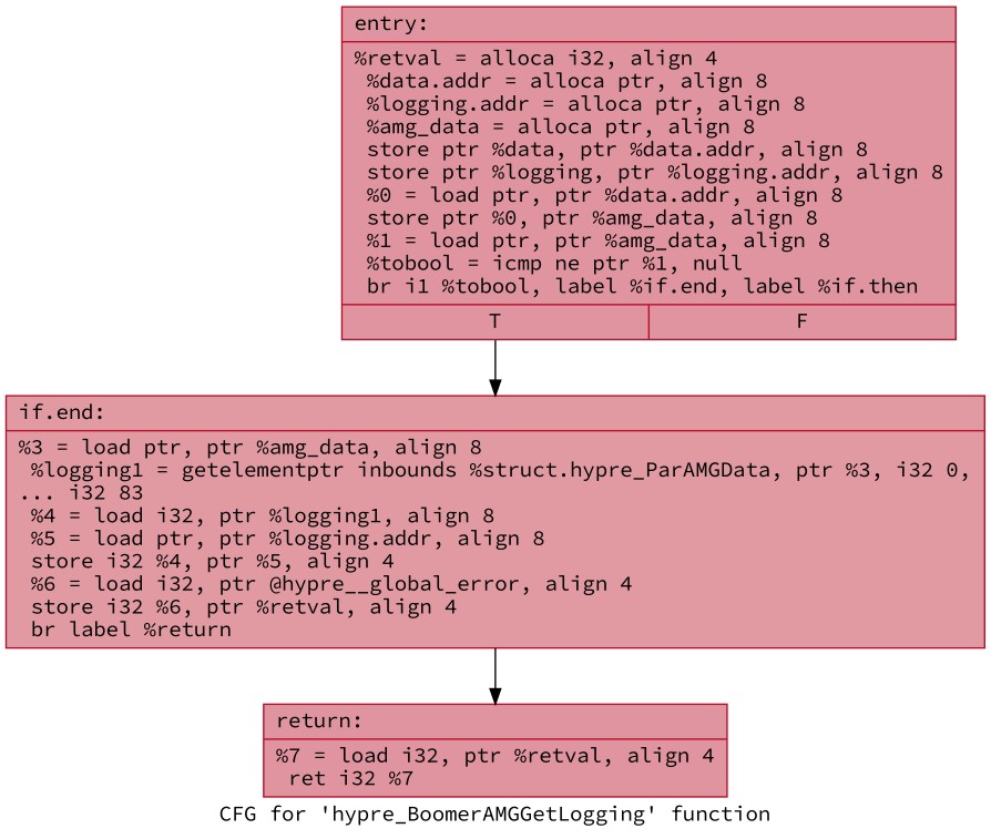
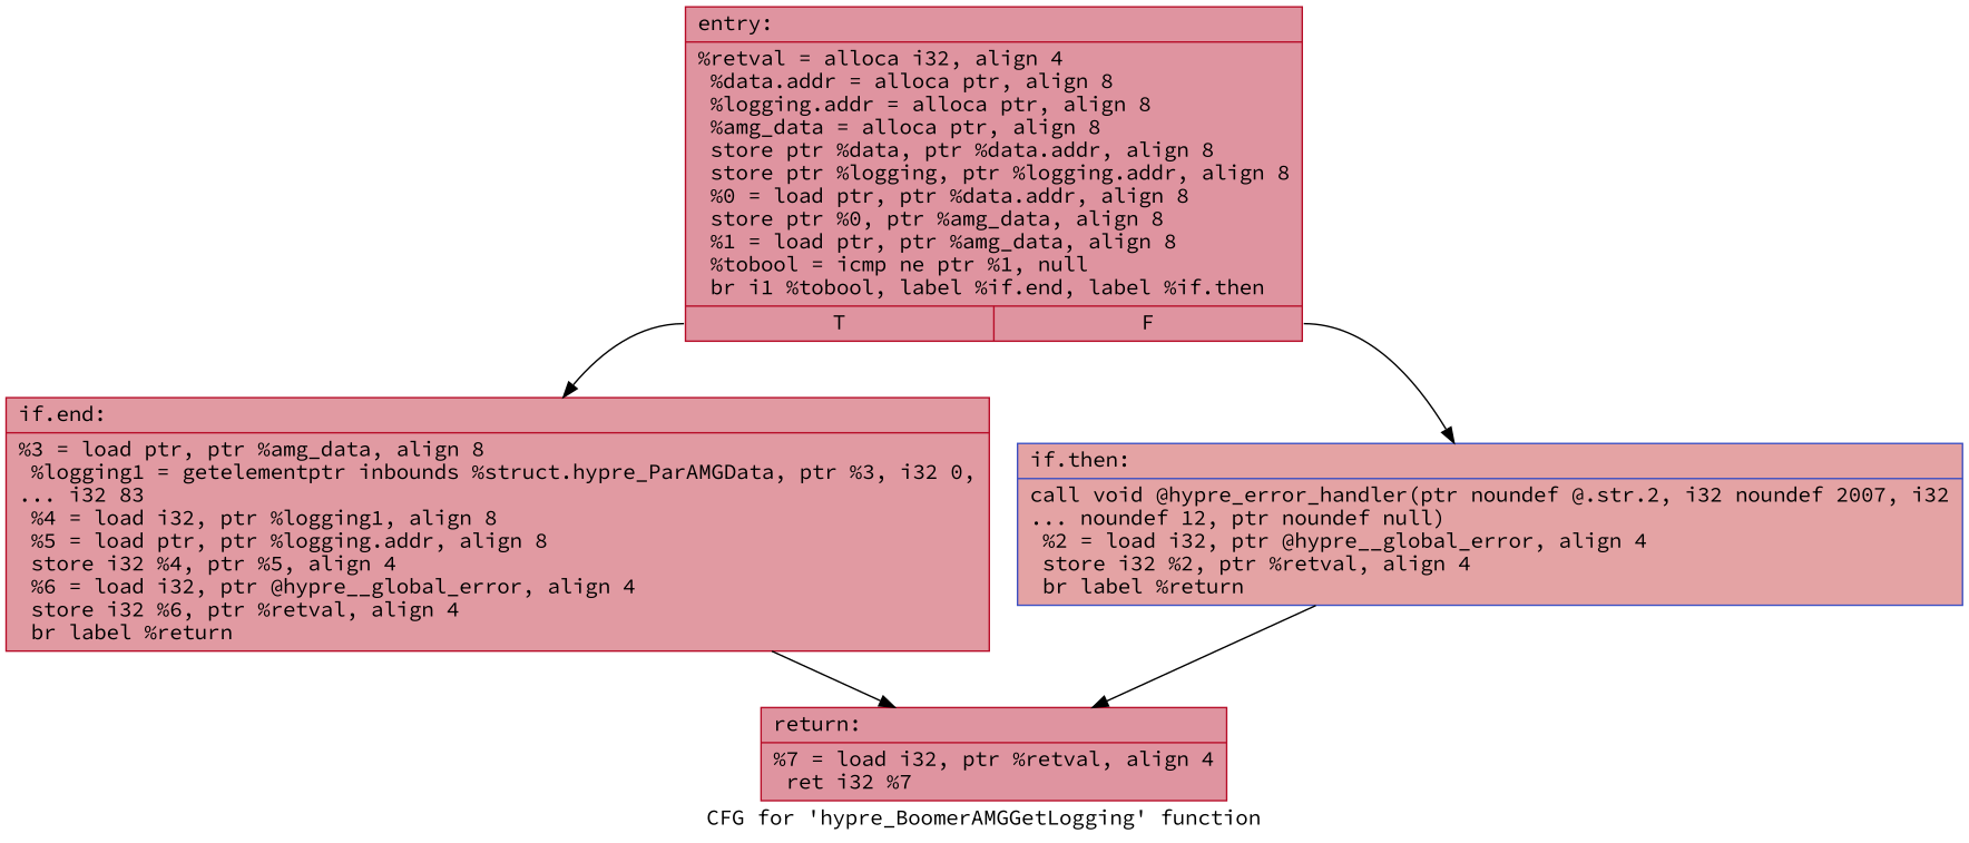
  digraph {
    label="CFG for 'hypre_BoomerAMGGetLogging' function"
    fontname="Source Code Pro"
    node [color="#b70d28ff" fillcolor="#b70d2870" fontname="Source Code Pro" shape=record style=filled]
    edge [fontname="Source Code Pro"]
    n1 [label="{entry:\l|  %retval = alloca i32, align 4\l  %data.addr = alloca ptr, align 8\l  %logging.addr = alloca ptr, align 8\l  %amg_data = alloca ptr, align 8\l  store ptr %data, ptr %data.addr, align 8\l  store ptr %logging, ptr %logging.addr, align 8\l  %0 = load ptr, ptr %data.addr, align 8\l  store ptr %0, ptr %amg_data, align 8\l  %1 = load ptr, ptr %amg_data, align 8\l  %tobool = icmp ne ptr %1, null\l  br i1 %tobool, label %if.end, label %if.then\l|{<s0>T|<s1>F}}"]
    n2 [fillcolor="#bb1b2c70" label="{if.end:\l|  %3 = load ptr, ptr %amg_data, align 8\l  %logging1 = getelementptr inbounds %struct.hypre_ParAMGData, ptr %3, i32 0,\l... i32 83\l  %4 = load i32, ptr %logging1, align 8\l  %5 = load ptr, ptr %logging.addr, align 8\l  store i32 %4, ptr %5, align 4\l  %6 = load i32, ptr @hypre__global_error, align 4\l  store i32 %6, ptr %retval, align 4\l  br label %return\l}"]
+   n3 [color="#3d50c3ff" fillcolor="#c32e3170" label="{if.then:\l|  call void @hypre_error_handler(ptr noundef @.str.2, i32 noundef 2007, i32\l... noundef 12, ptr noundef null)\l  %2 = load i32, ptr @hypre__global_error, align 4\l  store i32 %2, ptr %retval, align 4\l  br label %return\l}"]
    n4 [label="{return:\l|  %7 = load i32, ptr %retval, align 4\l  ret i32 %7\l}"]
    n1 -> n2 [tailport=s0]
+   n1 -> n3 [tailport=s1]
    n2 -> n4
+   n3 -> n4
  }
